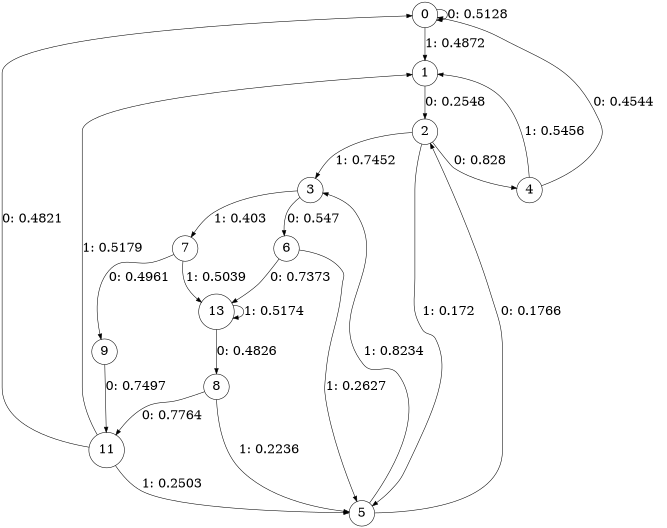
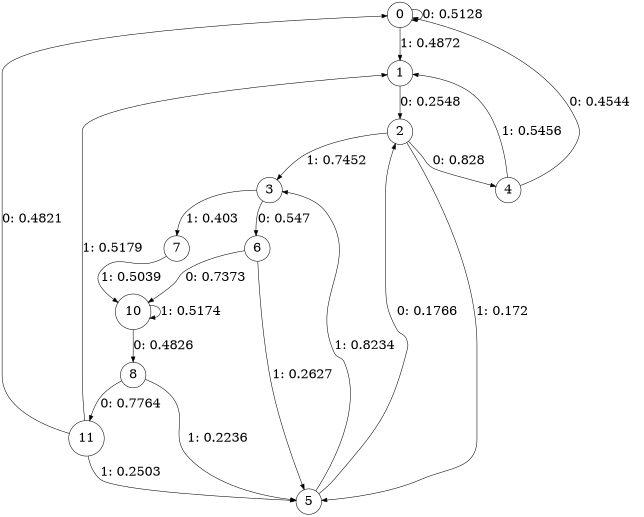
  digraph {
    node [fontsize=24 shape=circle]
    edge [fontsize=24]
    0
    1
    2
    3
    4
    5
    6
    7
-   10 [label=13]
-   9
+   10
    11
    8
    0 -> 0 [label="0: 0.5128   "]
    0 -> 1 [label="1: 0.4872   "]
    1 -> 2 [label="0: 0.2548   "]
    2 -> 3 [label="1: 0.7452   "]
    2 -> 4 [label="0: 0.828    "]
    2 -> 5 [label="1: 0.172    "]
    3 -> 6 [label="0: 0.547    "]
    3 -> 7 [label="1: 0.403    "]
    4 -> 0 [label="0: 0.4544   "]
    4 -> 1 [label="1: 0.5456   "]
    5 -> 2 [label="0: 0.1766   "]
    5 -> 3 [label="1: 0.8234   "]
    6 -> 5 [label="1: 0.2627   "]
    6 -> 10 [label="0: 0.7373   "]
    7 -> 10 [label="1: 0.5039   "]
-   7 -> 9 [label="0: 0.4961   "]
    10 -> 10 [label="1: 0.5174   "]
    10 -> 8 [label="0: 0.4826   "]
-   9 -> 11 [label="0: 0.7497   "]
    11 -> 0 [label="0: 0.4821   "]
    11 -> 1 [label="1: 0.5179   "]
    11 -> 5 [label="1: 0.2503   "]
    8 -> 5 [label="1: 0.2236   "]
    8 -> 11 [label="0: 0.7764   "]
  }
